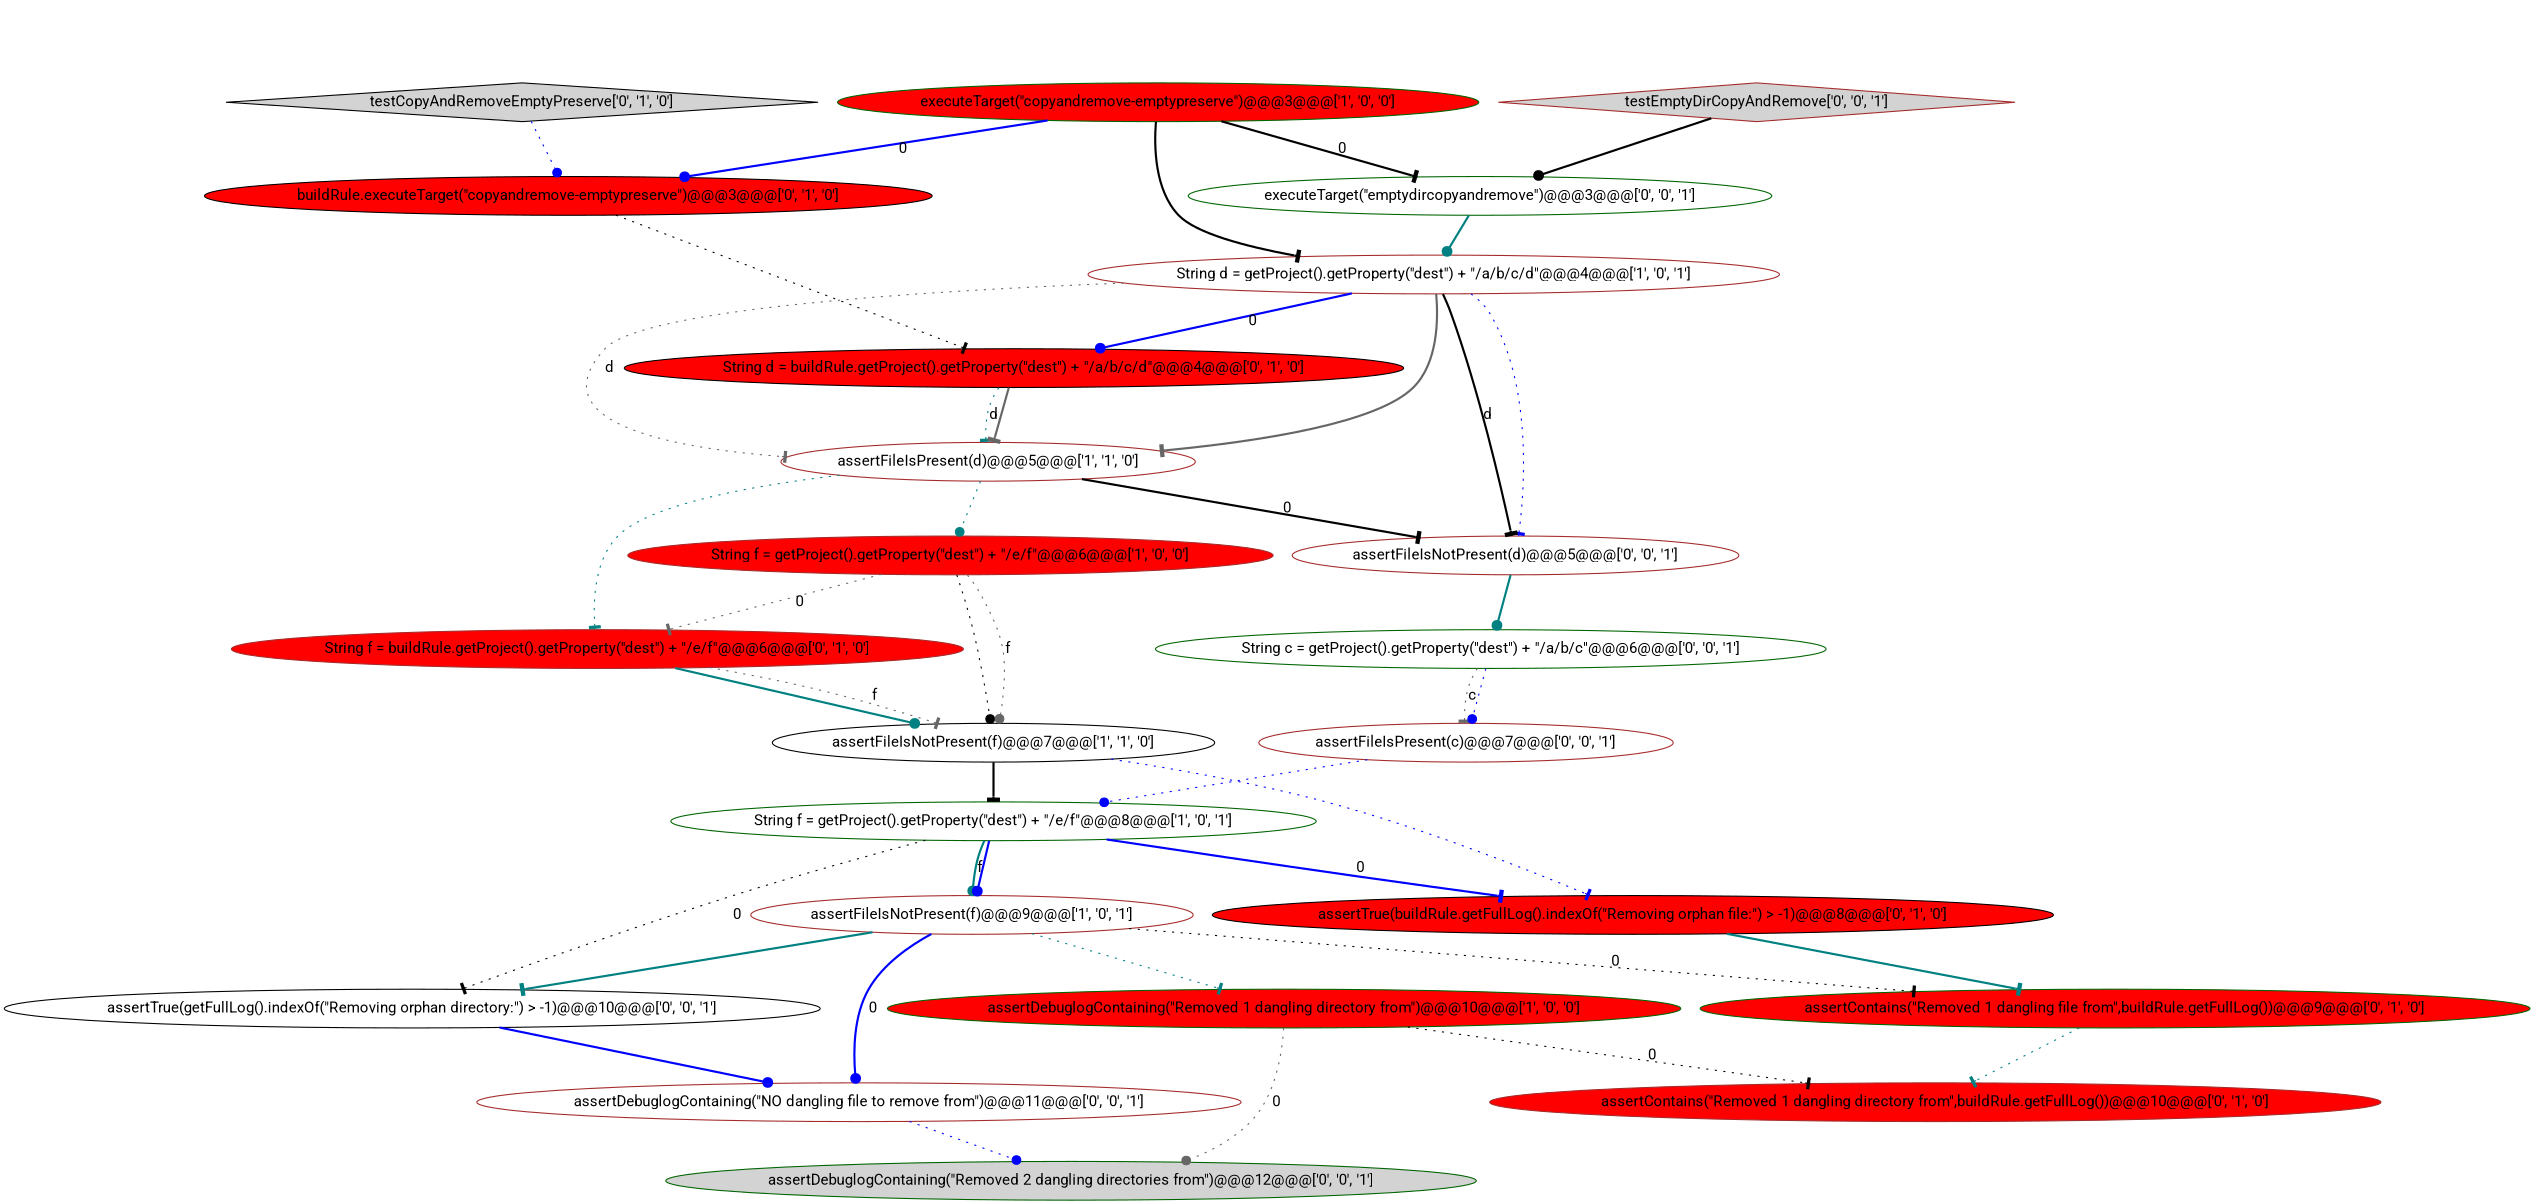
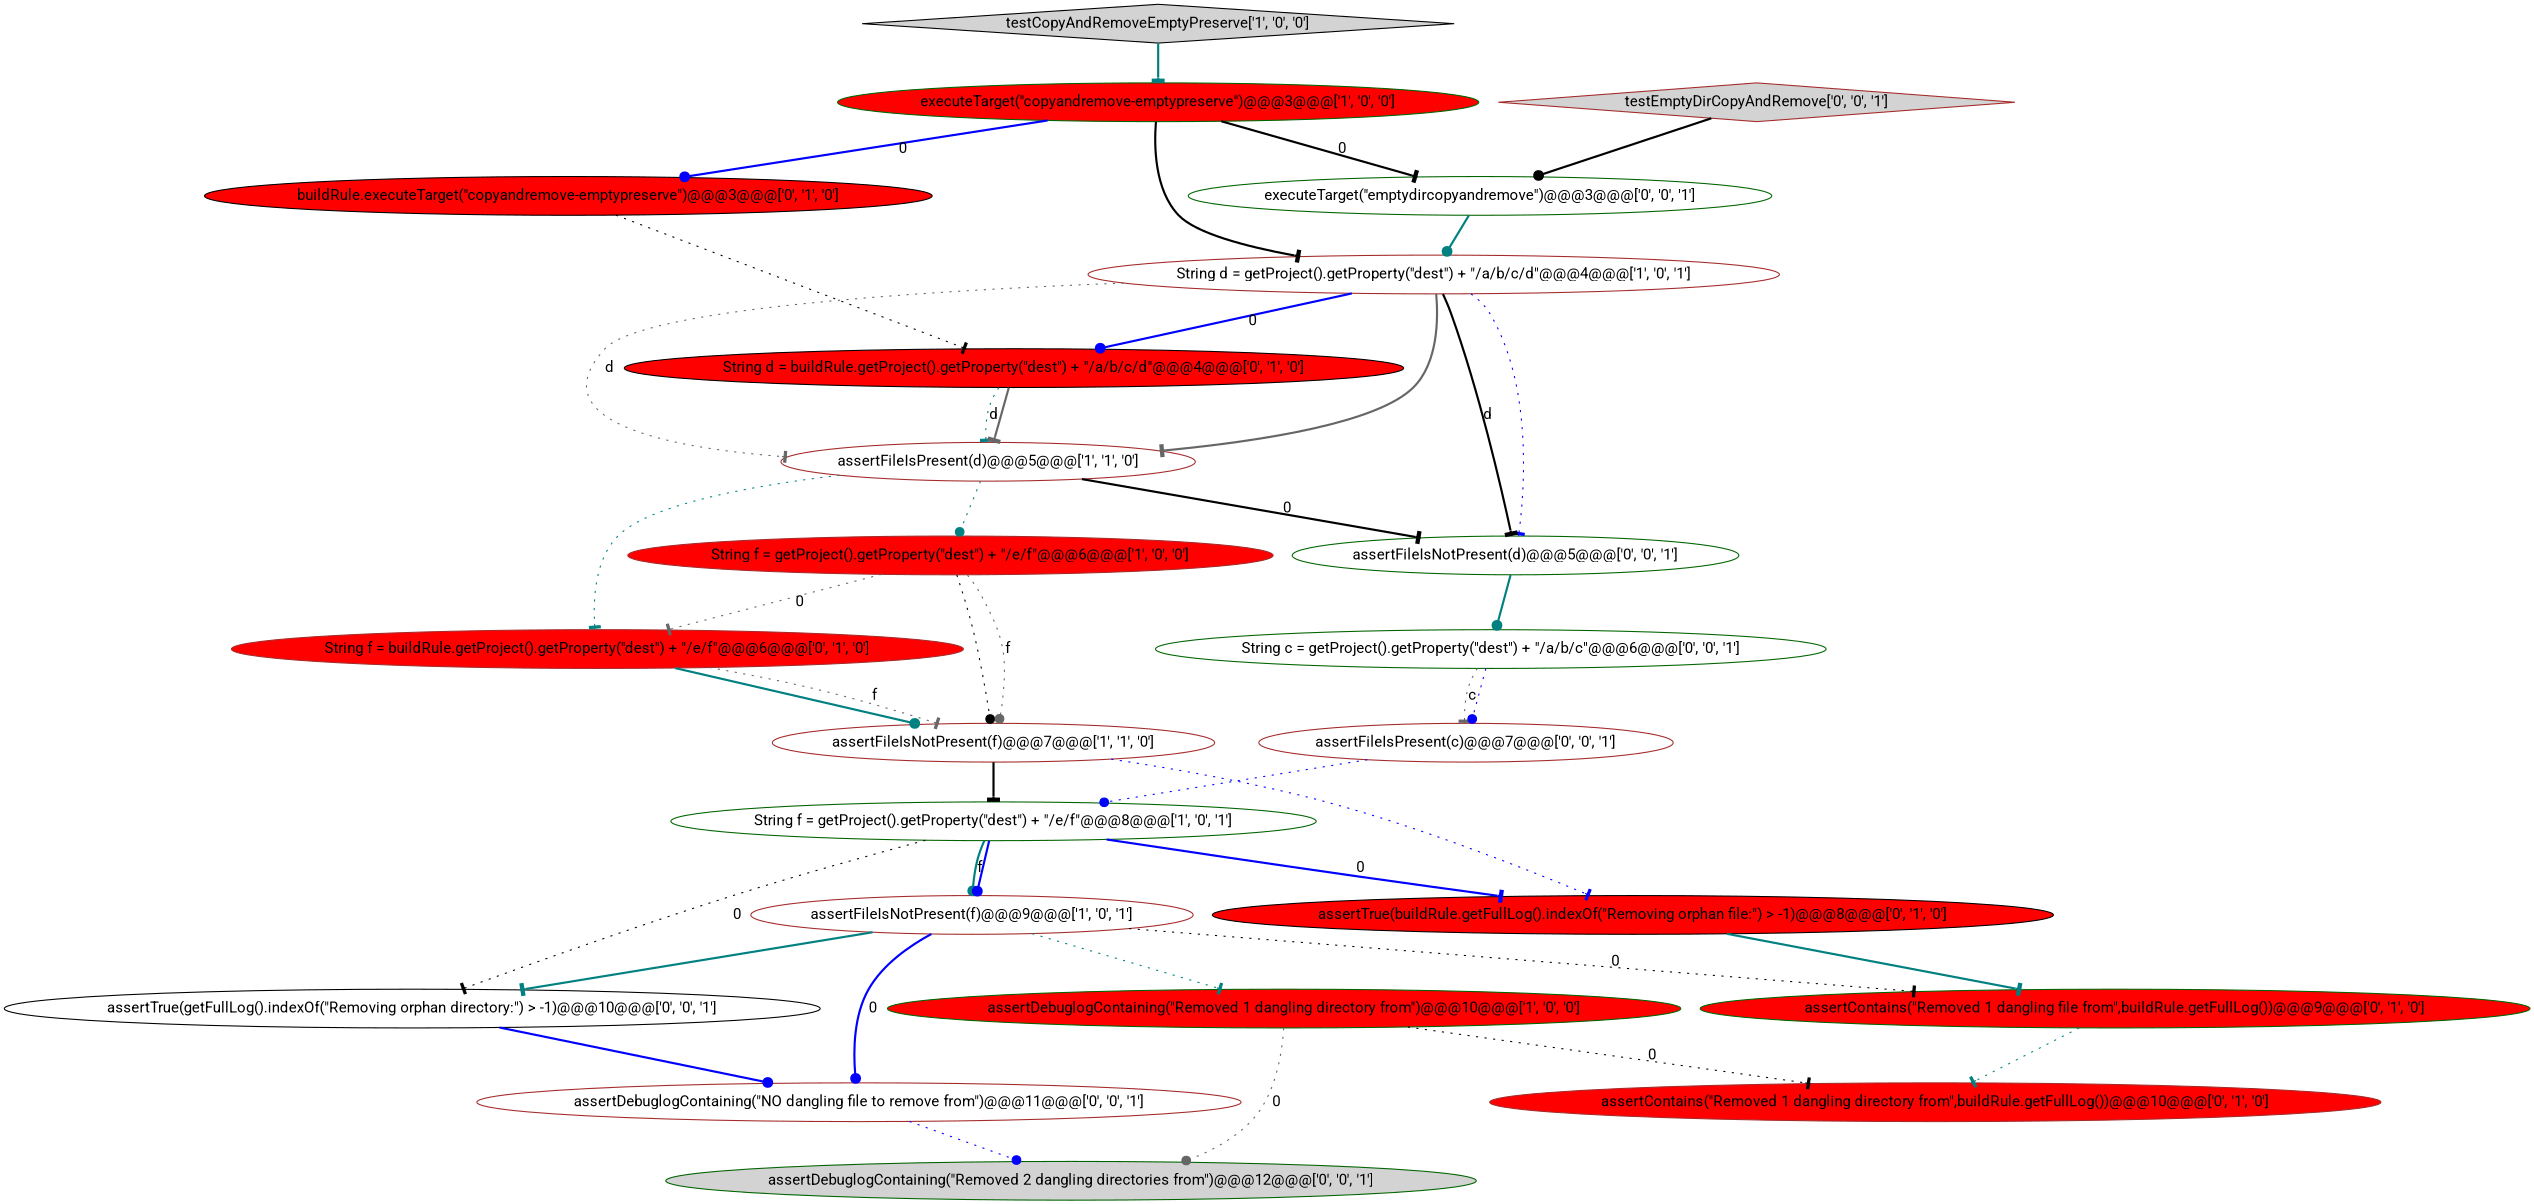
  digraph {
    fontname=Roboto
    node [color=brown fillcolor=white fontname=Roboto shape=ellipse style=filled]
    edge [arrowhead=tee color=blue fontname=Roboto style=dotted]
    n1 [color=black label="assertTrue(getFullLog().indexOf(\"Removing orphan directory:\") > -1)@@@10@@@['0', '0', '1']"]
    n2 [label="assertDebuglogContaining(\"NO dangling file to remove from\")@@@11@@@['0', '0', '1']"]
    n3 [color=darkgreen fillcolor=lightgray label="assertDebuglogContaining(\"Removed 2 dangling directories from\")@@@12@@@['0', '0', '1']"]
-   n4 [color=black label="assertFileIsNotPresent(f)@@@7@@@['1', '1', '0']"]
+   n4 [label="assertFileIsNotPresent(f)@@@7@@@['1', '1', '0']"]
    n5 [color=darkgreen label="String f = getProject().getProperty(\"dest\") + \"/e/f\"@@@8@@@['1', '0', '1']"]
    n6 [color=black fillcolor=red label="assertTrue(buildRule.getFullLog().indexOf(\"Removing orphan file:\") > -1)@@@8@@@['0', '1', '0']"]
    n7 [label="assertFileIsNotPresent(f)@@@9@@@['1', '0', '1']"]
    n8 [color=darkgreen fillcolor=red label="assertContains(\"Removed 1 dangling file from\",buildRule.getFullLog())@@@9@@@['0', '1', '0']"]
    n9 [fillcolor=lightgray label="testEmptyDirCopyAndRemove['0', '0', '1']" shape=diamond]
    n10 [color=darkgreen label="executeTarget(\"emptydircopyandremove\")@@@3@@@['0', '0', '1']"]
    n11 [label="String d = getProject().getProperty(\"dest\") + \"/a/b/c/d\"@@@4@@@['1', '0', '1']"]
-   n12 [label="assertFileIsNotPresent(d)@@@5@@@['0', '0', '1']"]
+   n12 [color=darkgreen label="assertFileIsNotPresent(d)@@@5@@@['0', '0', '1']"]
    n13 [color=darkgreen label="String c = getProject().getProperty(\"dest\") + \"/a/b/c\"@@@6@@@['0', '0', '1']"]
    n14 [label="assertFileIsPresent(c)@@@7@@@['0', '0', '1']"]
    n15 [label="assertFileIsPresent(d)@@@5@@@['1', '1', '0']"]
    n16 [fillcolor=red label="String f = getProject().getProperty(\"dest\") + \"/e/f\"@@@6@@@['1', '0', '0']"]
    n17 [fillcolor=red label="String f = buildRule.getProject().getProperty(\"dest\") + \"/e/f\"@@@6@@@['0', '1', '0']"]
    n18 [fillcolor=red label="assertContains(\"Removed 1 dangling directory from\",buildRule.getFullLog())@@@10@@@['0', '1', '0']"]
    n19 [color=black fillcolor=red label="String d = buildRule.getProject().getProperty(\"dest\") + \"/a/b/c/d\"@@@4@@@['0', '1', '0']"]
    n20 [color=darkgreen fillcolor=red label="executeTarget(\"copyandremove-emptypreserve\")@@@3@@@['1', '0', '0']"]
    n21 [color=black fillcolor=red label="buildRule.executeTarget(\"copyandremove-emptypreserve\")@@@3@@@['0', '1', '0']"]
    n22 [color=darkgreen fillcolor=red label="assertDebuglogContaining(\"Removed 1 dangling directory from\")@@@10@@@['1', '0', '0']"]
-   n23 [color=black fillcolor=lightgray label="testCopyAndRemoveEmptyPreserve['0', '1', '0']" shape=diamond]
+   n24 [color=black fillcolor=lightgray label="testCopyAndRemoveEmptyPreserve['1', '0', '0']" shape=diamond]
    n1 -> n2 [arrowhead=dot style=bold]
    n2 -> n3 [arrowhead=dot]
    n4 -> n5 [color=black style=bold]
    n4 -> n6
    n5 -> n1 [color=black label=0]
    n5 -> n6 [label=0 style=bold]
    n5 -> n7 [arrowhead=dot color=teal label=f style=bold]
    n5 -> n7 [arrowhead=dot style=bold]
    n6 -> n8 [color=teal style=bold]
    n7 -> n1 [color=teal style=bold]
    n7 -> n2 [arrowhead=dot label=0 style=bold]
    n7 -> n8 [color=black label=0]
    n7 -> n22 [color=teal]
    n8 -> n18 [color=teal]
    n9 -> n10 [arrowhead=dot color=black style=bold]
    n10 -> n11 [arrowhead=dot color=teal style=bold]
    n11 -> n12
    n11 -> n12 [color=black label=d style=bold]
    n11 -> n15 [color=gray40 style=bold]
    n11 -> n15 [color=gray40 label=d]
    n11 -> n19 [arrowhead=dot label=0 style=bold]
    n12 -> n13 [arrowhead=dot color=teal style=bold]
    n13 -> n14 [color=gray40 label=c]
    n13 -> n14 [arrowhead=dot]
    n14 -> n5 [arrowhead=dot]
    n15 -> n12 [color=black label=0 style=bold]
    n15 -> n16 [arrowhead=dot color=teal]
    n15 -> n17 [color=teal]
    n16 -> n4 [arrowhead=dot color=black]
    n16 -> n4 [arrowhead=dot color=gray40 label=f]
    n16 -> n17 [color=gray40 label=0]
    n17 -> n4 [arrowhead=dot color=teal style=bold]
    n17 -> n4 [color=gray40 label=f]
    n19 -> n15 [color=teal label=d]
    n19 -> n15 [color=gray40 style=bold]
    n20 -> n10 [color=black label=0 style=bold]
    n20 -> n11 [color=black style=bold]
    n20 -> n21 [arrowhead=dot label=0 style=bold]
    n21 -> n19 [color=black]
    n22 -> n3 [arrowhead=dot color=gray40 label=0]
    n22 -> n18 [color=black label=0]
-   n23 -> n21 [arrowhead=dot]
+   n24 -> n20 [color=teal style=bold]
  }
